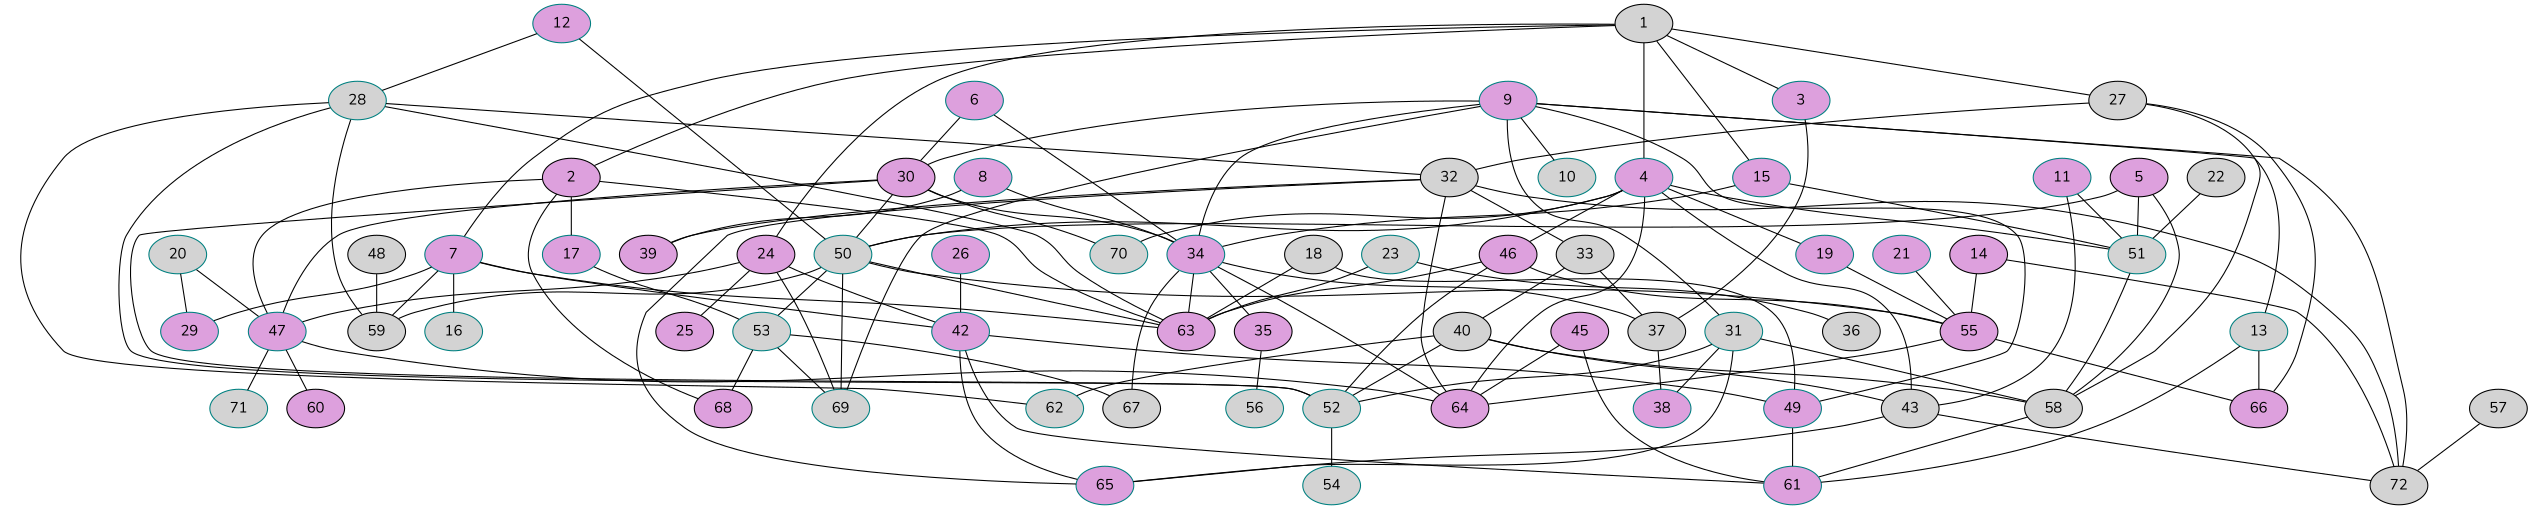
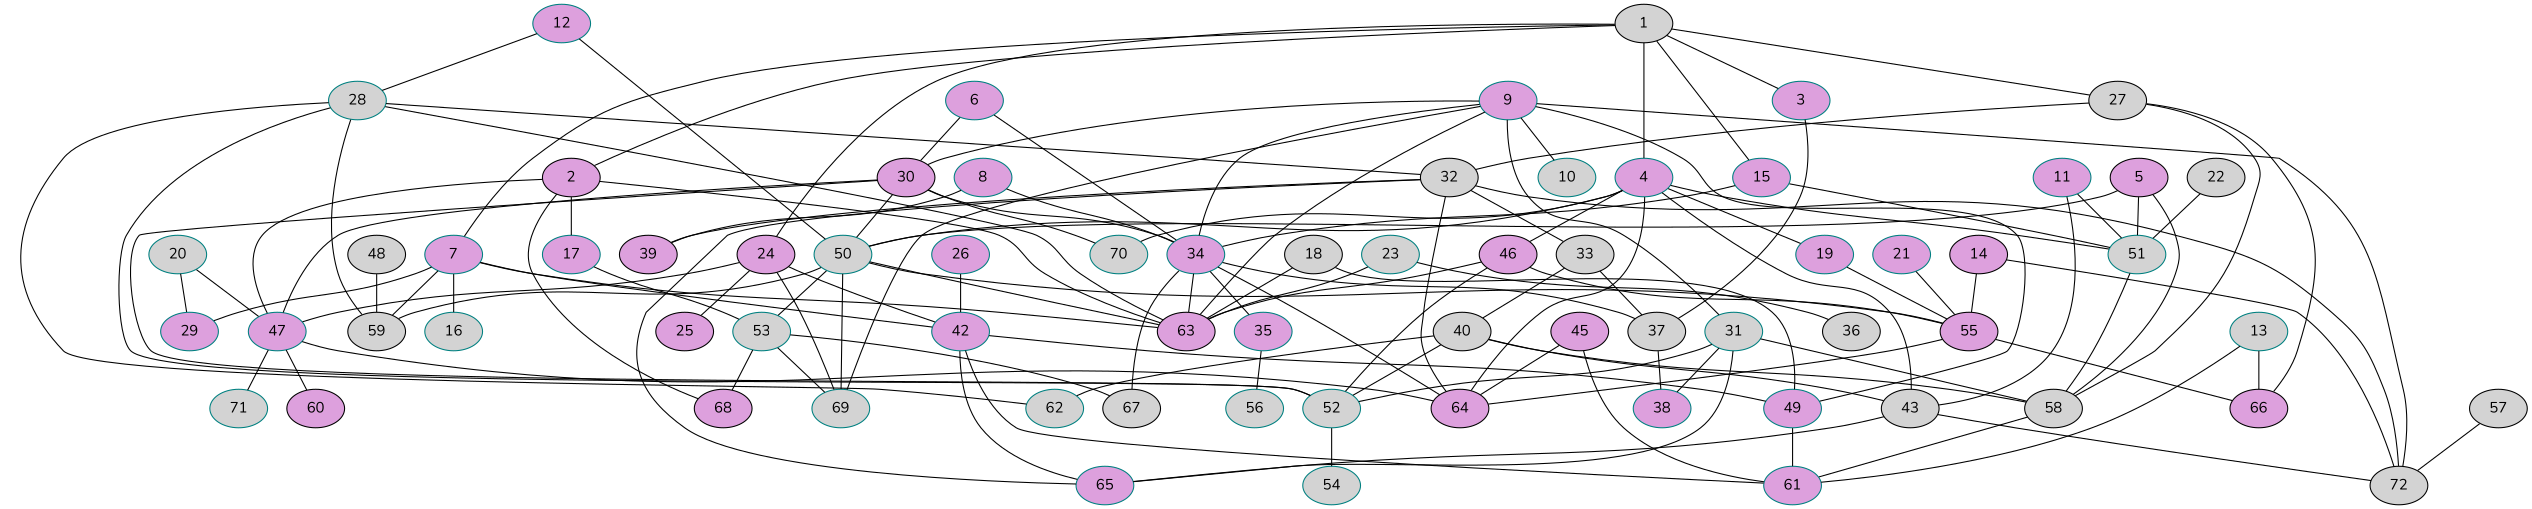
  graph {
    fontname=Nunito
    node [color=teal fillcolor=plum fontname=Nunito style=filled]
    edge [fontname=Nunito weight=1.0]
    1 [color=black fillcolor=lightgrey]
    2 [color=black]
    3
    4
    7
    15
    24 [color=black]
    27 [color=black fillcolor=lightgrey]
    17
    47
    63 [color=black]
    68 [color=black]
    37 [color=black fillcolor=lightgrey]
    19
    43 [color=black fillcolor=lightgrey]
    46 [color=black]
    50 [fillcolor=lightgrey]
    51 [fillcolor=lightgrey]
    64 [color=black]
    70 [fillcolor=lightgrey]
    16 [fillcolor=lightgrey]
    29
    42
    59 [color=black fillcolor=lightgrey]
    34
    69 [fillcolor=lightgrey]
    25 [color=black]
    58 [color=black fillcolor=lightgrey]
    66 [color=black]
    32 [color=black fillcolor=lightgrey]
    53 [fillcolor=lightgrey]
    60 [color=black]
    71 [fillcolor=lightgrey]
    38
    55 [color=black]
    72 [color=black fillcolor=lightgrey]
    65
    52 [fillcolor=lightgrey]
    5 [color=black]
    61
    30 [color=black]
    6
-   35 [color=black]
+   35
    67 [color=black fillcolor=lightgrey]
    49
    8
    39 [color=black]
    9
    10 [fillcolor=lightgrey]
    31 [fillcolor=lightgrey]
    11
    12
    28 [fillcolor=lightgrey]
    62 [fillcolor=lightgrey]
    13 [fillcolor=lightgrey]
    14 [color=black]
    18 [color=black fillcolor=lightgrey]
    20 [fillcolor=lightgrey]
    21
    22 [color=black fillcolor=lightgrey]
    23 [fillcolor=lightgrey]
    36 [color=black fillcolor=lightgrey]
    26
    33 [color=black fillcolor=lightgrey]
    54 [fillcolor=lightgrey]
    40 [color=black fillcolor=lightgrey]
    56 [fillcolor=lightgrey]
    45 [color=black]
    48 [color=black fillcolor=lightgrey]
    57 [color=black fillcolor=lightgrey]
    1 -- 2
    1 -- 3
    1 -- 4
    1 -- 7
    1 -- 15
    1 -- 24
    1 -- 27
    2 -- 17
    2 -- 47
    2 -- 63
    2 -- 68
    3 -- 37
    4 -- 19
    4 -- 43
    4 -- 46
    4 -- 50
    4 -- 51
    4 -- 64
    4 -- 70
    7 -- 63
    7 -- 16
    7 -- 29
    7 -- 42
    7 -- 59
    15 -- 51
    15 -- 34
    24 -- 47
    24 -- 42
    24 -- 69
    24 -- 25
    27 -- 58
    27 -- 66
    27 -- 32
    17 -- 53
    47 -- 64
    47 -- 60
    47 -- 71
    37 -- 38
    19 -- 55
    43 -- 72
    43 -- 65
    46 -- 63
    46 -- 55
    46 -- 52
    50 -- 63
    50 -- 59 [weight=2.0]
    50 -- 69
    50 -- 53
    50 -- 55
    51 -- 58
    42 -- 65
    42 -- 61
    42 -- 49
    34 -- 63
    34 -- 37
    34 -- 64
    34 -- 35
    34 -- 67
    58 -- 61
    32 -- 64
    32 -- 72
    32 -- 65
    32 -- 39
    32 -- 33
    53 -- 68
    53 -- 69
    53 -- 67
    55 -- 64
    55 -- 66
    52 -- 54
    5 -- 50
    5 -- 51
    5 -- 58
    30 -- 47
    30 -- 50
    30 -- 70
    30 -- 34
    30 -- 52
    6 -- 34
    6 -- 30
    35 -- 56
    49 -- 61
    8 -- 34
    8 -- 39
-   9 -- 13
+   9 -- 63
    9 -- 34
    9 -- 69
    9 -- 72
    9 -- 30
    9 -- 49
    9 -- 10
    9 -- 31
    31 -- 58
    31 -- 38
    31 -- 65
    31 -- 52
    11 -- 43
    11 -- 51
    12 -- 50
    12 -- 28
    28 -- 63
    28 -- 59
    28 -- 32
    28 -- 52
    28 -- 62
    13 -- 66
    13 -- 61
    14 -- 55
    14 -- 72
    18 -- 63
    18 -- 49
    20 -- 47
    20 -- 29
    21 -- 55
    22 -- 51
    23 -- 63
    23 -- 36
    26 -- 42
    33 -- 37
    33 -- 40
    40 -- 43
    40 -- 58
    40 -- 52
    40 -- 62
    45 -- 64
    45 -- 61
    48 -- 59
    57 -- 72
  }
